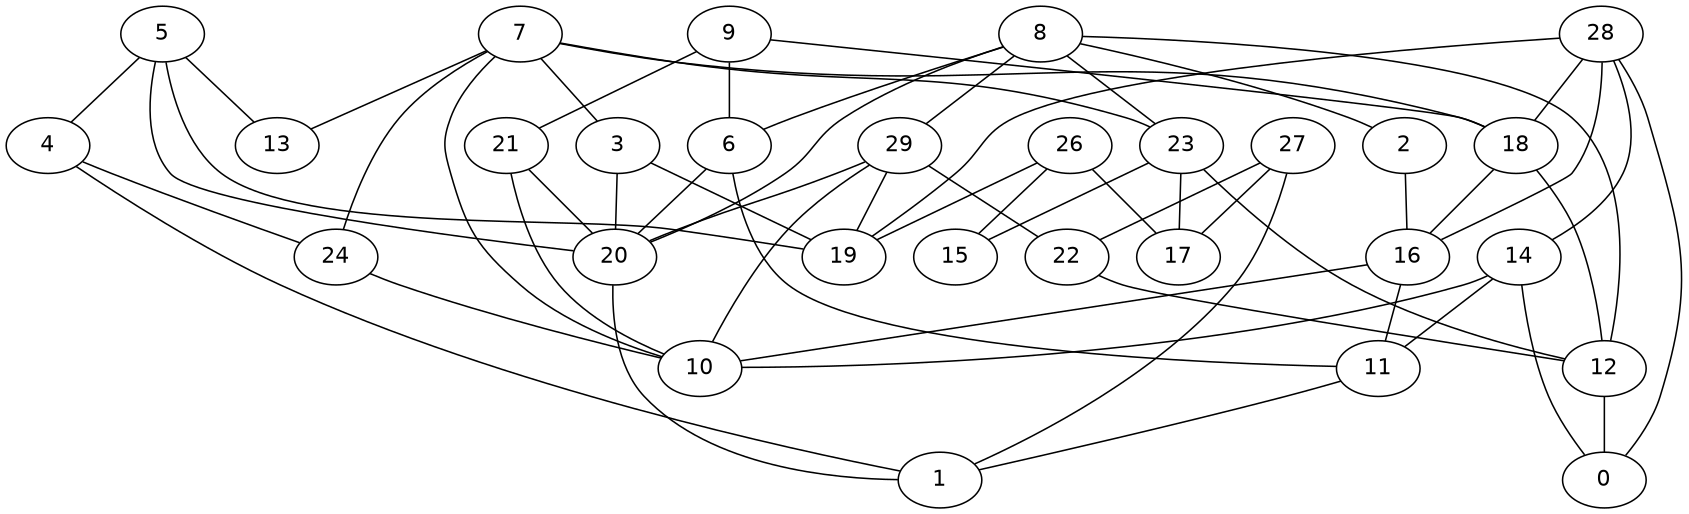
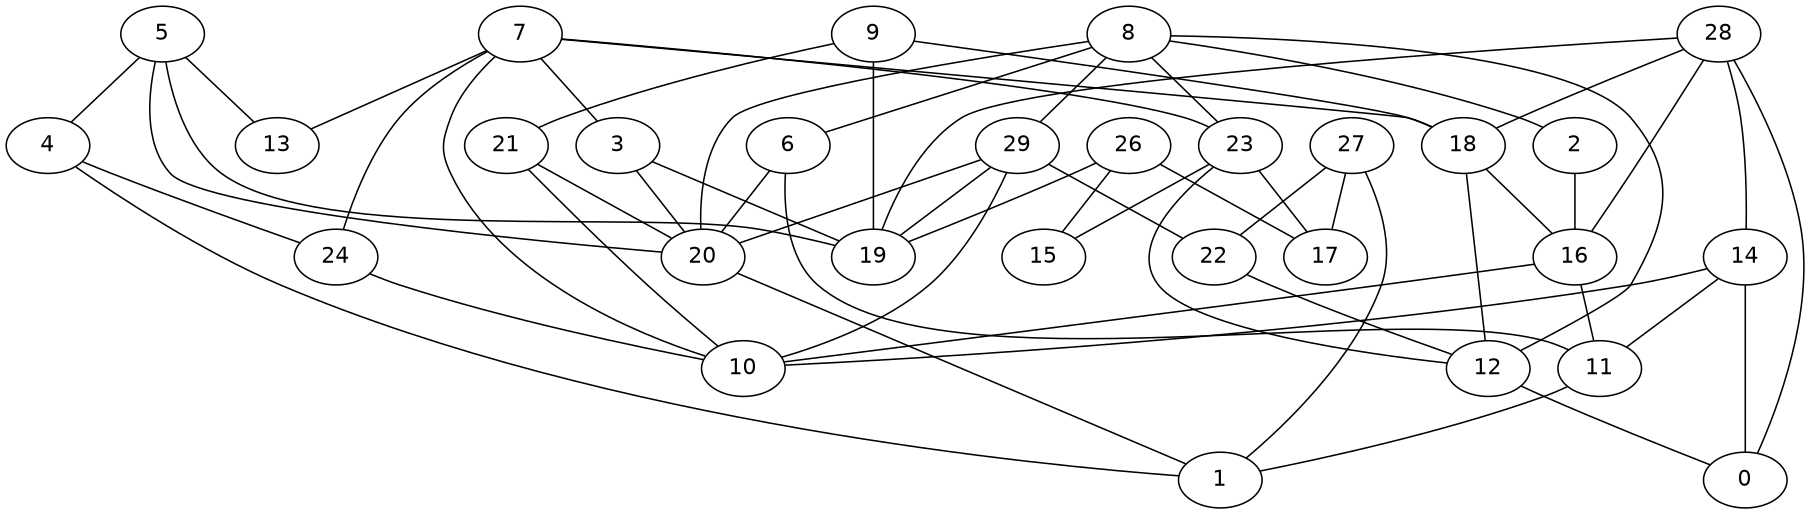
  digraph {
    fontname="DejaVu Sans"
    node [fontname="DejaVu Sans"]
    edge [color=black dir=none fontname="DejaVu Sans"]
    5
    4
    13
    20
    19
    1
    3
    26
    17
    15
    14
    0
    10
    11
    18
    12
    16
    29
    22
    6
    9
    21
    28
    27
    7
    23
    24
    8
    2
    subgraph sub_1 {
      5
      4
      13
      20
      19
      1
      3
      26
      17
      15
      14
      0
      10
      11
      18
      12
      16
      29
      22
      6
      9
      21
      28
      27
      7
      23
      24
      8
      2
    }
    5 -> 4
    5 -> 13
    5 -> 20
    5 -> 19
    4 -> 1
    4 -> 24
    20 -> 1
    3 -> 20
    3 -> 19
    26 -> 19
    26 -> 17
    26 -> 15
    14 -> 0
    14 -> 10
    14 -> 11
    11 -> 1
    18 -> 12
    18 -> 16
    12 -> 0
    16 -> 10
    16 -> 11
    29 -> 20
    29 -> 19
    29 -> 10
    29 -> 22
    22 -> 12
    6 -> 20
    6 -> 11
    9 -> 18
-   9 -> 6
+   9 -> 19
    9 -> 21
    21 -> 20
    21 -> 10
    28 -> 19
    28 -> 14
    28 -> 0
    28 -> 18
    28 -> 16
    27 -> 1
    27 -> 17
    27 -> 22
    7 -> 13
    7 -> 3
    7 -> 10
    7 -> 18
    7 -> 23
    7 -> 24
    23 -> 17
    23 -> 15
    23 -> 12
    24 -> 10
    8 -> 20
    8 -> 12
    8 -> 29
    8 -> 6
    8 -> 23
    8 -> 2
    2 -> 16
  }
